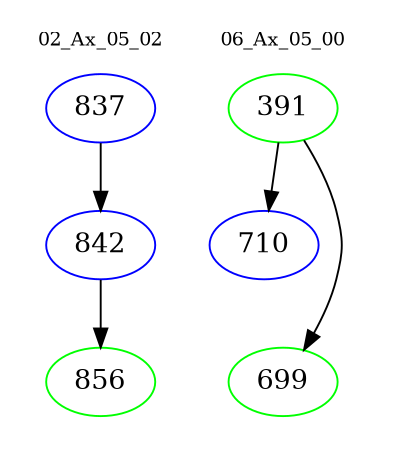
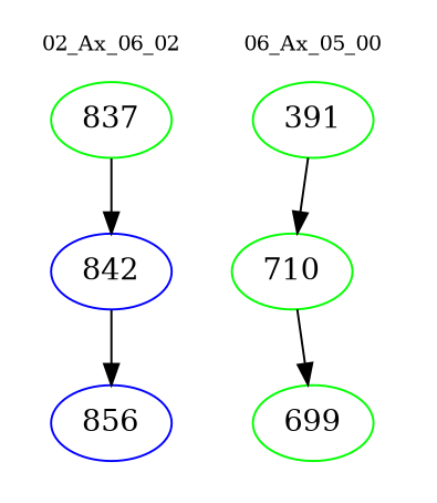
  digraph {
    node [color=green]
    edge [color=black]
-   n1 [color=blue label=837]
+   n1 [label=837]
    n2 [color=blue label=842]
-   n3 [label=856]
+   n3 [color=blue label=856]
    n4 [label=391]
-   n5 [color=blue label=710]
+   n5 [label=710]
    n6 [label=699]
    subgraph cluster_1 {
      color=white
      fontsize=10
-     label="02_Ax_05_02"
+     label="02_Ax_06_02"
      n1
      n2
      n3
    }
    subgraph cluster_2 {
      color=white
      fontsize=10
      label="06_Ax_05_00"
      n4
      n5
      n6
    }
    n1 -> n2
    n2 -> n3
    n4 -> n5
-   n4 -> n6
+   n5 -> n6
  }
